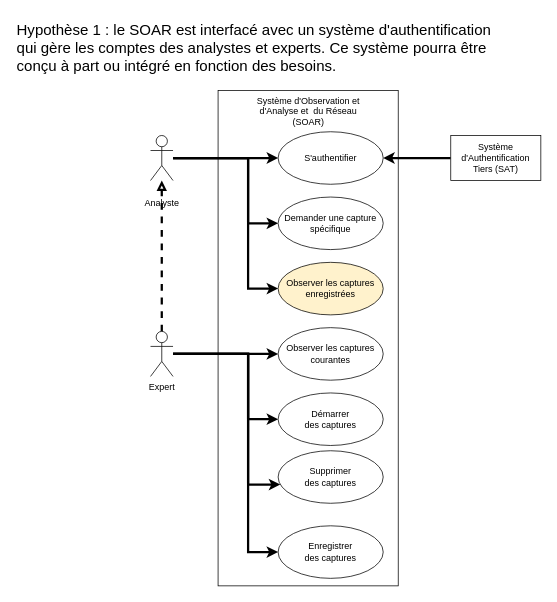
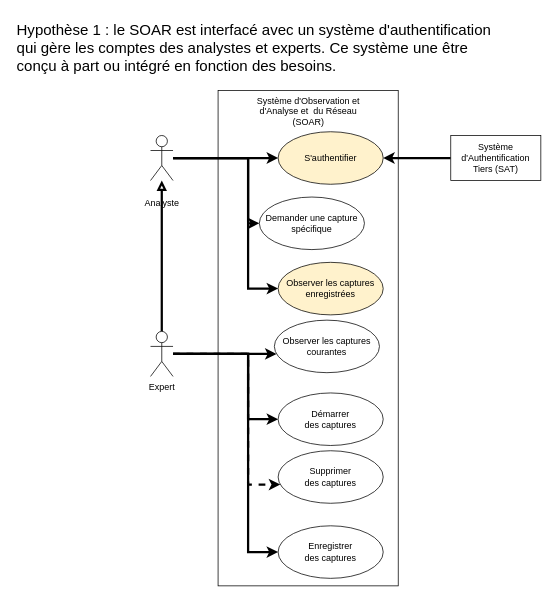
  <mxCell id="0" />
  <mxCell id="1" parent="0" />
  <mxCell id="2" value="Système d'Observation et&lt;br&gt;d'Analyse et&amp;nbsp; du Réseau&lt;br&gt;(SOAR)" style="html=1;verticalAlign=top;" parent="1" vertex="1"><mxGeometry x="290" y="120" width="240" height="660" as="geometry" /></mxCell>
  <mxCell id="3" style="edgeStyle=orthogonalEdgeStyle;rounded=0;orthogonalLoop=1;jettySize=auto;html=1;endArrow=classic;endFill=1;strokeWidth=3;" parent="1" source="6" target="12" edge="1"><mxGeometry relative="1" as="geometry" /></mxCell>
  <mxCell id="4" style="edgeStyle=orthogonalEdgeStyle;rounded=0;orthogonalLoop=1;jettySize=auto;html=1;endArrow=classic;endFill=1;strokeWidth=3;" parent="1" source="6" target="17" edge="1"><mxGeometry relative="1" as="geometry"><Array as="points"><mxPoint x="330" y="210" /><mxPoint x="330" y="297" /></Array></mxGeometry></mxCell>
  <mxCell id="5" style="edgeStyle=orthogonalEdgeStyle;rounded=0;orthogonalLoop=1;jettySize=auto;html=1;endArrow=classic;endFill=1;strokeWidth=3;" parent="1" source="6" target="16" edge="1"><mxGeometry relative="1" as="geometry"><Array as="points"><mxPoint x="330" y="210" /><mxPoint x="330" y="384" /></Array></mxGeometry></mxCell>
  <mxCell id="6" value="Analyste" style="shape=umlActor;verticalLabelPosition=bottom;verticalAlign=middle;html=1;" parent="1" vertex="1"><mxGeometry x="200" y="180" width="30" height="60" as="geometry" /></mxCell>
- <mxCell id="7" style="edgeStyle=orthogonalEdgeStyle;rounded=0;orthogonalLoop=1;jettySize=auto;html=1;endArrow=block;endFill=0;strokeWidth=3;dashed=1;" parent="1" source="11" target="6" edge="1"><mxGeometry relative="1" as="geometry" /></mxCell>
+ <mxCell id="7" style="edgeStyle=orthogonalEdgeStyle;rounded=0;orthogonalLoop=1;jettySize=auto;html=1;endArrow=block;endFill=0;strokeWidth=3;" parent="1" source="11" target="6" edge="1"><mxGeometry relative="1" as="geometry" /></mxCell>
  <mxCell id="8" style="edgeStyle=orthogonalEdgeStyle;rounded=0;orthogonalLoop=1;jettySize=auto;html=1;endArrow=classic;endFill=1;strokeWidth=3;" parent="1" source="11" target="13" edge="1"><mxGeometry relative="1" as="geometry"><Array as="points"><mxPoint x="290" y="471" /><mxPoint x="290" y="471" /></Array></mxGeometry></mxCell>
  <mxCell id="9" style="edgeStyle=orthogonalEdgeStyle;rounded=0;orthogonalLoop=1;jettySize=auto;html=1;endArrow=classic;endFill=1;strokeWidth=3;" parent="1" source="11" target="14" edge="1"><mxGeometry relative="1" as="geometry"><Array as="points"><mxPoint x="330" y="471" /><mxPoint x="330" y="558" /></Array></mxGeometry></mxCell>
- <mxCell id="10" style="edgeStyle=orthogonalEdgeStyle;rounded=0;orthogonalLoop=1;jettySize=auto;html=1;endArrow=classic;endFill=1;strokeWidth=3;" parent="1" source="11" target="15" edge="1"><mxGeometry relative="1" as="geometry"><Array as="points"><mxPoint x="330" y="471" /><mxPoint x="330" y="645" /></Array></mxGeometry></mxCell>
+ <mxCell id="10" style="edgeStyle=orthogonalEdgeStyle;rounded=0;orthogonalLoop=1;jettySize=auto;html=1;endArrow=classic;endFill=1;strokeWidth=3;dashed=1;" parent="1" source="11" target="15" edge="1"><mxGeometry relative="1" as="geometry"><Array as="points"><mxPoint x="330" y="471" /><mxPoint x="330" y="645" /></Array></mxGeometry></mxCell>
  <mxCell id="11" value="Expert" style="shape=umlActor;verticalLabelPosition=bottom;verticalAlign=top;html=1;" parent="1" vertex="1"><mxGeometry x="200" y="441" width="30" height="60" as="geometry" /></mxCell>
- <mxCell id="12" value="S'authentifier" style="ellipse;whiteSpace=wrap;html=1;" parent="1" vertex="1"><mxGeometry x="370" y="175" width="140" height="70" as="geometry" /></mxCell>
- <mxCell id="13" value="Observer les captures&lt;br&gt;courantes" style="ellipse;whiteSpace=wrap;html=1;" parent="1" vertex="1"><mxGeometry x="370" y="436" width="140" height="70" as="geometry" /></mxCell>
+ <mxCell id="12" value="S'authentifier" style="ellipse;whiteSpace=wrap;html=1;fillColor=#fff2cc;" parent="1" vertex="1"><mxGeometry x="370" y="175" width="140" height="70" as="geometry" /></mxCell>
+ <mxCell id="13" value="Observer les captures&lt;br&gt;courantes" style="ellipse;whiteSpace=wrap;html=1;" parent="1" vertex="1"><mxGeometry x="365" y="426" width="140" height="70" as="geometry" /></mxCell>
  <mxCell id="14" value="Démarrer&lt;br&gt;des captures" style="ellipse;whiteSpace=wrap;html=1;" parent="1" vertex="1"><mxGeometry x="370" y="523" width="140" height="70" as="geometry" /></mxCell>
  <mxCell id="15" value="Supprimer&lt;br&gt;des captures" style="ellipse;whiteSpace=wrap;html=1;" parent="1" vertex="1"><mxGeometry x="370" y="600" width="140" height="70" as="geometry" /></mxCell>
  <mxCell id="16" value="Observer les captures&lt;br&gt;enregistrées" style="ellipse;whiteSpace=wrap;html=1;fillColor=#fff2cc;" parent="1" vertex="1"><mxGeometry x="370" y="349" width="140" height="70" as="geometry" /></mxCell>
- <mxCell id="17" value="Demander une capture&lt;br&gt;spécifique" style="ellipse;whiteSpace=wrap;html=1;" parent="1" vertex="1"><mxGeometry x="370" y="262" width="140" height="70" as="geometry" /></mxCell>
+ <mxCell id="17" value="Demander une capture&lt;br&gt;spécifique" style="ellipse;whiteSpace=wrap;html=1;" parent="1" vertex="1"><mxGeometry x="345" y="262" width="140" height="70" as="geometry" /></mxCell>
  <mxCell id="18" value="Enregistrer&lt;br&gt;des captures" style="ellipse;whiteSpace=wrap;html=1;" parent="1" vertex="1"><mxGeometry x="370" y="700" width="140" height="70" as="geometry" /></mxCell>
  <mxCell id="19" style="edgeStyle=orthogonalEdgeStyle;rounded=0;orthogonalLoop=1;jettySize=auto;html=1;endArrow=classic;endFill=1;strokeWidth=3;" parent="1" source="11" target="18" edge="1"><mxGeometry relative="1" as="geometry"><Array as="points"><mxPoint x="330" y="471" /><mxPoint x="330" y="735" /></Array></mxGeometry></mxCell>
- <mxCell id="20" value="Hypothèse 1 : le SOAR est interfacé avec un système d'authentification qui gère les comptes des analystes et experts. Ce système pourra être conçu à part ou intégré en fonction des besoins." style="text;html=1;strokeColor=none;fillColor=none;align=left;verticalAlign=top;whiteSpace=wrap;rounded=0;fontSize=20;" parent="1" vertex="1"><mxGeometry x="20" y="20" width="640" height="100" as="geometry" /></mxCell>
+ <mxCell id="20" value="Hypothèse 1 : le SOAR est interfacé avec un système d'authentification qui gère les comptes des analystes et experts. Ce système une être conçu à part ou intégré en fonction des besoins." style="text;html=1;strokeColor=none;fillColor=none;align=left;verticalAlign=top;whiteSpace=wrap;rounded=0;fontSize=20;" parent="1" vertex="1"><mxGeometry x="20" y="20" width="640" height="100" as="geometry" /></mxCell>
  <mxCell id="21" style="edgeStyle=orthogonalEdgeStyle;rounded=0;orthogonalLoop=1;jettySize=auto;html=1;fontSize=12;strokeWidth=3;" parent="1" source="22" target="12" edge="1"><mxGeometry relative="1" as="geometry" /></mxCell>
  <mxCell id="22" value="Système d'Authentification&lt;br&gt;Tiers (SAT)" style="rounded=0;whiteSpace=wrap;html=1;fontSize=12;align=center;" parent="1" vertex="1"><mxGeometry x="600" y="180" width="120" height="60" as="geometry" /></mxCell>
